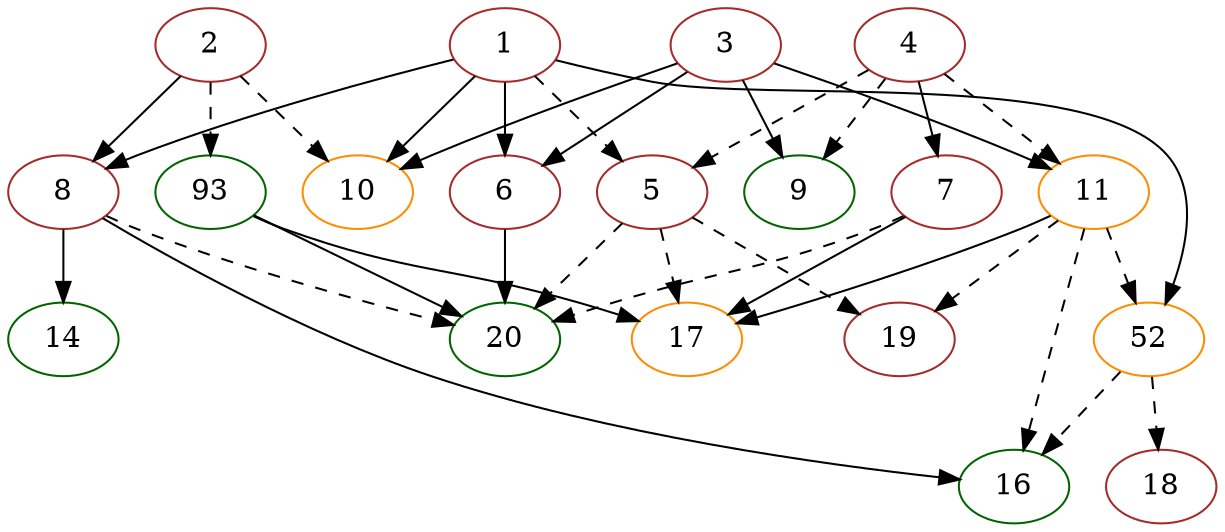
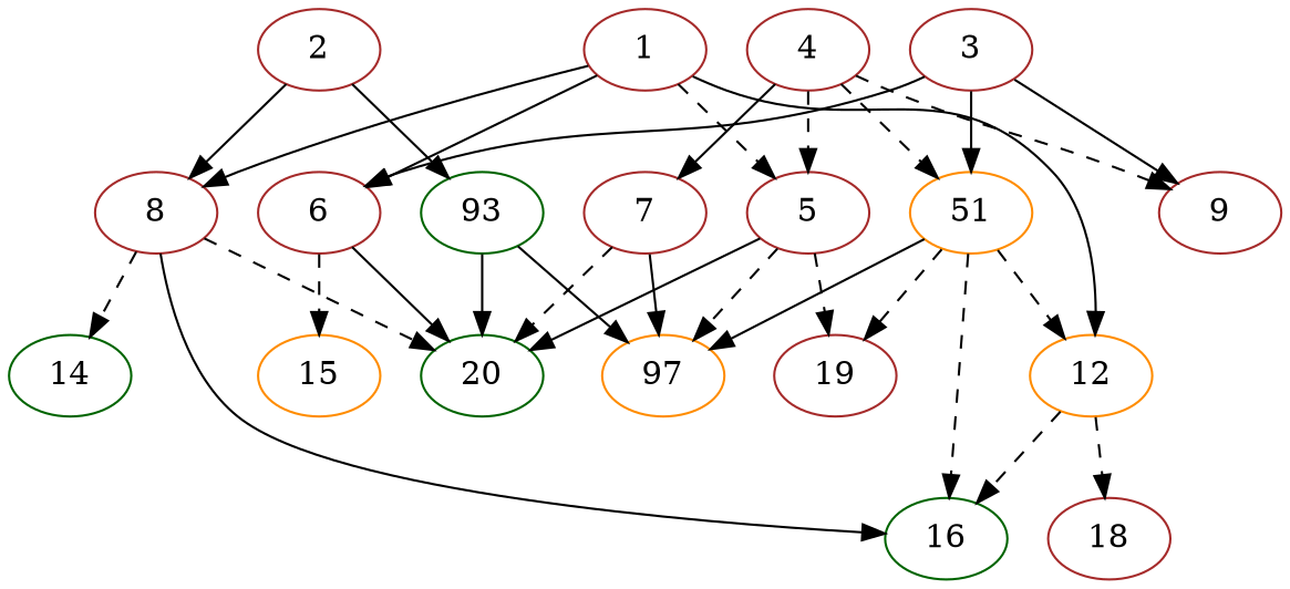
  digraph {
    node [alpha=0.10 color=brown]
    edge [style=solid]
    1 [expect_size=19543040]
    5 [expect_size=6444032]
    6 [expect_size=45968384]
    8 [alpha=0.16 expect_size=32630784]
-   10 [alpha=0.15 color=darkorange expect_size=25332736]
-   12 [alpha=0.12 color=darkorange expect_size=27043840 label=52]
-   17 [alpha=0.04 color=darkorange expect_size=20939776]
+   12 [alpha=0.12 color=darkorange expect_size=27043840]
+   17 [alpha=0.04 color=darkorange expect_size=20939776 label=97]
    19 [alpha=0.14 expect_size=50759680]
    20 [alpha=0.07 color=darkgreen expect_size=6379520]
+   15 [alpha=0.15 color=darkorange expect_size=21409792]
    14 [alpha=0.09 color=darkgreen expect_size=15891456]
    16 [alpha=0.01 color=darkgreen expect_size=45672448]
    18 [alpha=0.03 expect_size=12537856]
    2 [alpha=0.18 expect_size=33841152]
    n15 [alpha=0.02 color=darkgreen expect_size=23129088 label=93]
    3 [alpha=0.17 expect_size=8088576]
-   9 [alpha=0.01 color=darkgreen expect_size=33433600]
-   11 [alpha=0.02 color=darkorange expect_size=51659776]
+   9 [alpha=0.01 expect_size=33433600]
+   11 [alpha=0.02 color=darkorange expect_size=51659776 label=51]
    4 [alpha=0.02 expect_size=13159424]
    7 [alpha=0.16 expect_size=33122304]
    1 -> 5 [style=dashed]
    1 -> 6
    1 -> 8
-   1 -> 10
    1 -> 12
    5 -> 17 [style=dashed]
    5 -> 19 [style=dashed]
-   5 -> 20 [style=dashed]
+   5 -> 20
    6 -> 20
+   6 -> 15 [style=dashed]
    8 -> 20 [style=dashed]
-   8 -> 14
+   8 -> 14 [style=dashed]
    8 -> 16
    12 -> 16 [style=dashed]
    12 -> 18 [style=dashed]
    2 -> 8
-   2 -> 10 [style=dashed]
-   2 -> n15 [style=dashed]
+   2 -> n15
    n15 -> 17
    n15 -> 20
    3 -> 6
-   3 -> 10
    3 -> 9
    3 -> 11
    11 -> 12 [style=dashed]
    11 -> 17
    11 -> 19 [style=dashed]
    11 -> 16 [style=dashed]
    4 -> 5 [style=dashed]
    4 -> 9 [style=dashed]
    4 -> 11 [style=dashed]
    4 -> 7
    7 -> 17
    7 -> 20 [style=dashed]
  }
